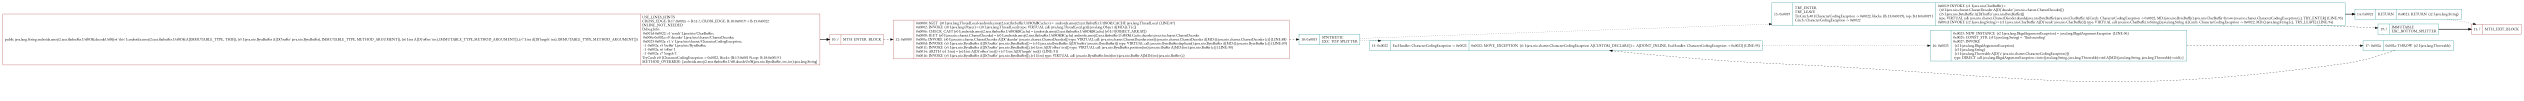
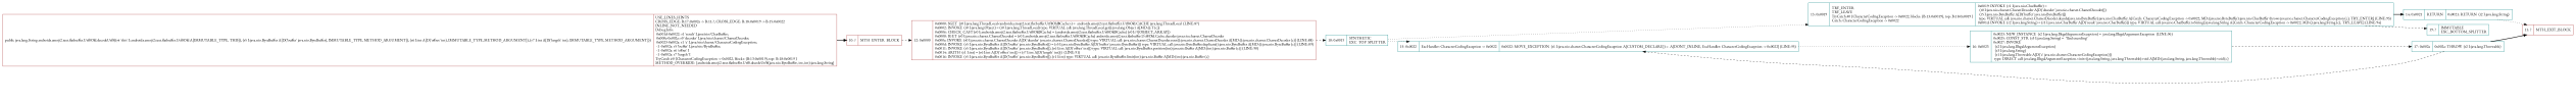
  digraph {
    fontname="EB Garamond"
    rankdir=LR
    node [color=teal fontname="EB Garamond" shape=record]
    edge [fontname="EB Garamond" style=dashed]
    n1 [color=brown label="{10\:\ ?|MTH_ENTER_BLOCK\l}"]
    n2 [color=brown label="{12\:\ 0x0000|0x0000: SGET  (r0 I:java.lang.ThreadLocal\<androidx.emoji2.text.flatbuffer.Utf8Old$Cache\>) =  androidx.emoji2.text.flatbuffer.Utf8Old.CACHE java.lang.ThreadLocal  (LINE:87)\l0x0002: INVOKE  (r0 I:java.lang.Object) = (r0 I:java.lang.ThreadLocal) type: VIRTUAL call: java.lang.ThreadLocal.get():java.lang.Object A[MD:():T (c)]\l0x0006: CHECK_CAST (r0 I:androidx.emoji2.text.flatbuffer.Utf8Old$Cache) = (androidx.emoji2.text.flatbuffer.Utf8Old$Cache) (r0 I:??[OBJECT, ARRAY]) \l0x0008: IGET  (r0 I:java.nio.charset.CharsetDecoder) = (r0 I:androidx.emoji2.text.flatbuffer.Utf8Old$Cache) androidx.emoji2.text.flatbuffer.Utf8Old.Cache.decoder java.nio.charset.CharsetDecoder \l0x000a: INVOKE  (r0 I:java.nio.charset.CharsetDecoder A[D('decoder' java.nio.charset.CharsetDecoder)]) type: VIRTUAL call: java.nio.charset.CharsetDecoder.reset():java.nio.charset.CharsetDecoder A[MD:():java.nio.charset.CharsetDecoder (c)] (LINE:88)\l0x000d: INVOKE  (r5 I:java.nio.ByteBuffer A[D('buffer' java.nio.ByteBuffer)]) = (r5 I:java.nio.ByteBuffer A[D('buffer' java.nio.ByteBuffer)]) type: VIRTUAL call: java.nio.ByteBuffer.duplicate():java.nio.ByteBuffer A[MD:():java.nio.ByteBuffer (c)] (LINE:89)\l0x0011: INVOKE  (r5 I:java.nio.ByteBuffer A[D('buffer' java.nio.ByteBuffer)]), (r6 I:int A[D('offset' int)]) type: VIRTUAL call: java.nio.ByteBuffer.position(int):java.nio.Buffer A[MD:(int):java.nio.Buffer (c)] (LINE:90)\l0x0014: ARITH  (r1 I:int) = (r6 I:int A[D('offset' int)]) + (r7 I:int A[D('length' int)])  (LINE:91)\l0x0016: INVOKE  (r5 I:java.nio.ByteBuffer A[D('buffer' java.nio.ByteBuffer)]), (r1 I:int) type: VIRTUAL call: java.nio.ByteBuffer.limit(int):java.nio.Buffer A[MD:(int):java.nio.Buffer (c)]\l}"]
    n3 [label="{18\:\ 0x0019|SYNTHETIC\lEXC_TOP_SPLITTER\l}"]
    n4 [label="{13\:\ 0x0019|TRY_ENTER\lTRY_LEAVE\lTryCatch #0 \{CharacterCodingException \-\> 0x0022, blocks: (B:13:0x0019), top: B:18:0x0019 \}\lCatch: CharacterCodingException \-\> 0x0022\l|0x0019: INVOKE  (r1 I:java.nio.CharBuffer) = \l  (r0 I:java.nio.charset.CharsetDecoder A[D('decoder' java.nio.charset.CharsetDecoder)])\l  (r5 I:java.nio.ByteBuffer A[D('buffer' java.nio.ByteBuffer)])\l type: VIRTUAL call: java.nio.charset.CharsetDecoder.decode(java.nio.ByteBuffer):java.nio.CharBuffer A[Catch: CharacterCodingException \-\> 0x0022, MD:(java.nio.ByteBuffer):java.nio.CharBuffer throws java.nio.charset.CharacterCodingException (c), TRY_ENTER] (LINE:93)\l0x001d: INVOKE  (r2 I:java.lang.String) = (r1 I:java.nio.CharBuffer A[D('result' java.nio.CharBuffer)]) type: VIRTUAL call: java.nio.CharBuffer.toString():java.lang.String A[Catch: CharacterCodingException \-\> 0x0022, MD:():java.lang.String (c), TRY_LEAVE] (LINE:94)\l}"]
    n5 [label="{15\:\ 0x0022|ExcHandler: CharacterCodingException \-\> 0x0022\l|0x0022: MOVE_EXCEPTION  (r1 I:java.nio.charset.CharacterCodingException A[CUSTOM_DECLARE]) =  A[DONT_INLINE, ExcHandler: CharacterCodingException \-\> 0x0022] (LINE:95)\l}"]
    n6 [label="{14\:\ 0x0021|RETURN\l|0x0021: RETURN  (r2 I:java.lang.String) \l}"]
    n7 [label="{19\:\ ?|IMMUTABLE\lEXC_BOTTOM_SPLITTER\l}"]
    n8 [label="{16\:\ 0x0023|0x0023: NEW_INSTANCE  (r2 I:java.lang.IllegalArgumentException) =  java.lang.IllegalArgumentException  (LINE:96)\l0x0025: CONST_STR  (r3 I:java.lang.String) =  \"Bad encoding\" \l0x0027: INVOKE  \l  (r2 I:java.lang.IllegalArgumentException)\l  (r3 I:java.lang.String)\l  (r1 I:java.lang.Throwable A[D('e' java.nio.charset.CharacterCodingException)])\l type: DIRECT call: java.lang.IllegalArgumentException.\<init\>(java.lang.String, java.lang.Throwable):void A[MD:(java.lang.String, java.lang.Throwable):void (c)]\l}"]
    n9 [color=brown label="{11\:\ ?|MTH_EXIT_BLOCK\l}"]
    n10 [label="{17\:\ 0x002a|0x002a: THROW  (r2 I:java.lang.Throwable) \l}"]
    n11 [color=brown label="{public java.lang.String androidx.emoji2.text.flatbuffer.Utf8Old.decodeUtf8((r4 'this' I:androidx.emoji2.text.flatbuffer.Utf8Old A[IMMUTABLE_TYPE, THIS]), (r5 I:java.nio.ByteBuffer A[D('buffer' java.nio.ByteBuffer), IMMUTABLE_TYPE, METHOD_ARGUMENT]), (r6 I:int A[D('offset' int), IMMUTABLE_TYPE, METHOD_ARGUMENT]), (r7 I:int A[D('length' int), IMMUTABLE_TYPE, METHOD_ARGUMENT]))  | USE_LINES_HINTS\lCROSS_EDGE: B:17:0x002a \-\> B:11:?, CROSS_EDGE: B:18:0x0019 \-\> B:15:0x0022\lINLINE_NOT_NEEDED\lDebug Info:\l  0x001d\-0x0022: r1 'result' Ljava\/nio\/CharBuffer;\l  0x000a\-0x002a: r0 'decoder' Ljava\/nio\/charset\/CharsetDecoder;\l  0x0023\-0x002a: r1 'e' Ljava\/nio\/charset\/CharacterCodingException;\l  \-1 \-0x002a: r5 'buffer' Ljava\/nio\/ByteBuffer;\l  \-1 \-0x002a: r6 'offset' I\l  \-1 \-0x002a: r7 'length' I\lTryCatch #0 \{CharacterCodingException \-\> 0x0022, blocks: (B:13:0x0019), top: B:18:0x0019 \}\lMETHOD_OVERRIDE: [androidx.emoji2.text.flatbuffer.Utf8.decodeUtf8(java.nio.ByteBuffer, int, int):java.lang.String]\l}"]
    n1 -> n2
    n2 -> n3
    n3 -> n4 [style=dotted]
    n3 -> n5 [style=dotted]
    n4 -> n6 [style=bold]
    n4 -> n7
    n5 -> n8 [style=dotted]
    n6 -> n9 [style=dotted]
    n8 -> n10
    n10 -> n5
-   n7 -> n9 [style=bold]
+   n10 -> n9 [style=bold]
    n11 -> n1 [style=bold]
  }
